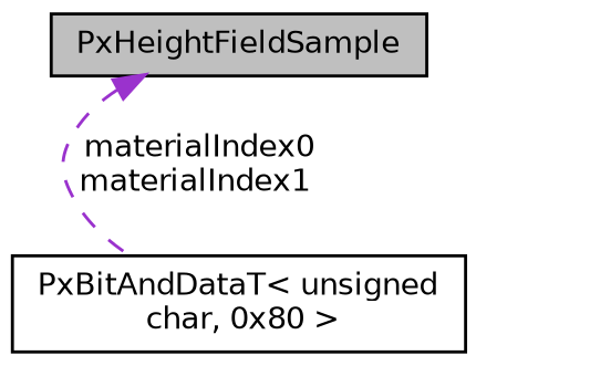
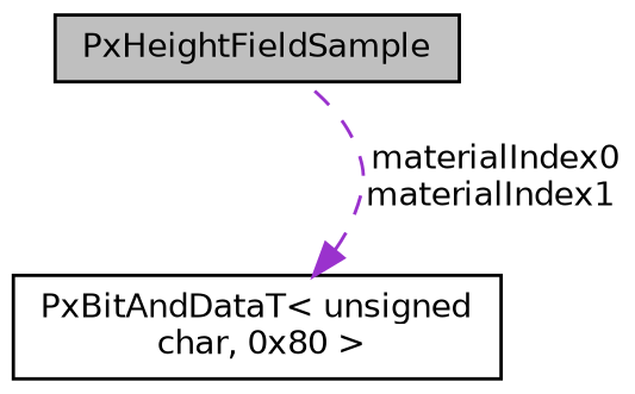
  digraph {
    node [color=black fontname=Helvetica fontsize=10 shape=record style=filled]
    n1 [fillcolor=grey75 fontcolor=black height=0.2 label=PxHeightFieldSample width=0.4]
    n2 [fillcolor=white height=0.2 label="PxBitAndDataT\< unsigned\l char, 0x80 \>" width=0.4]
-   n1 -> n2 [color=darkorchid3 dir=back fontname=Helvetica fontsize=10 label=" materialIndex0\nmaterialIndex1" labelfontname=Helvetica labelfontsize=10 style=dashed]
+   n2 -> n1 [color=darkorchid3 dir=back fontname=Helvetica fontsize=10 label=" materialIndex0\nmaterialIndex1" labelfontname=Helvetica labelfontsize=10 style=dashed]
  }
